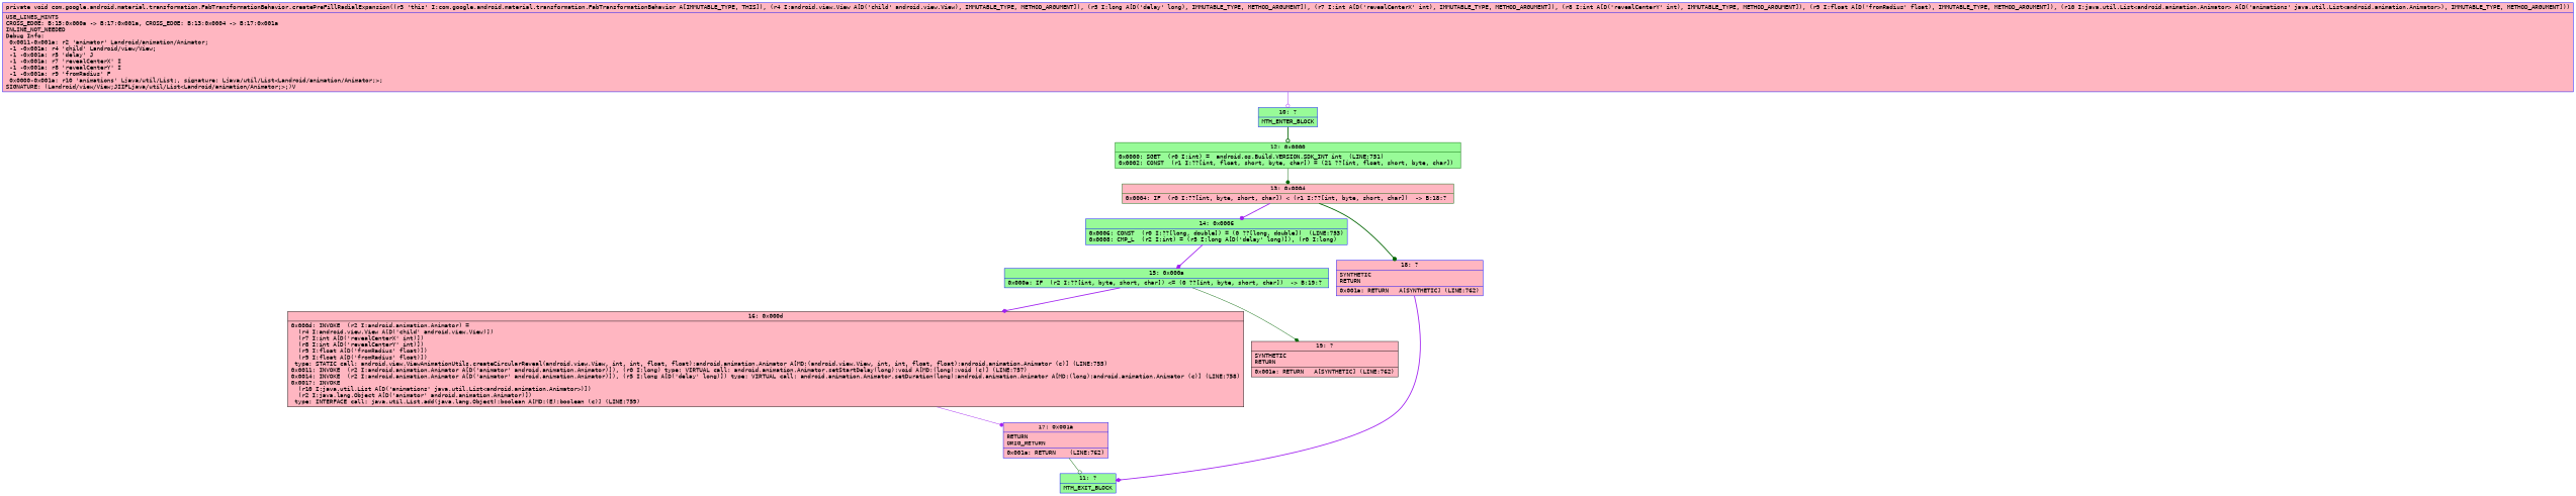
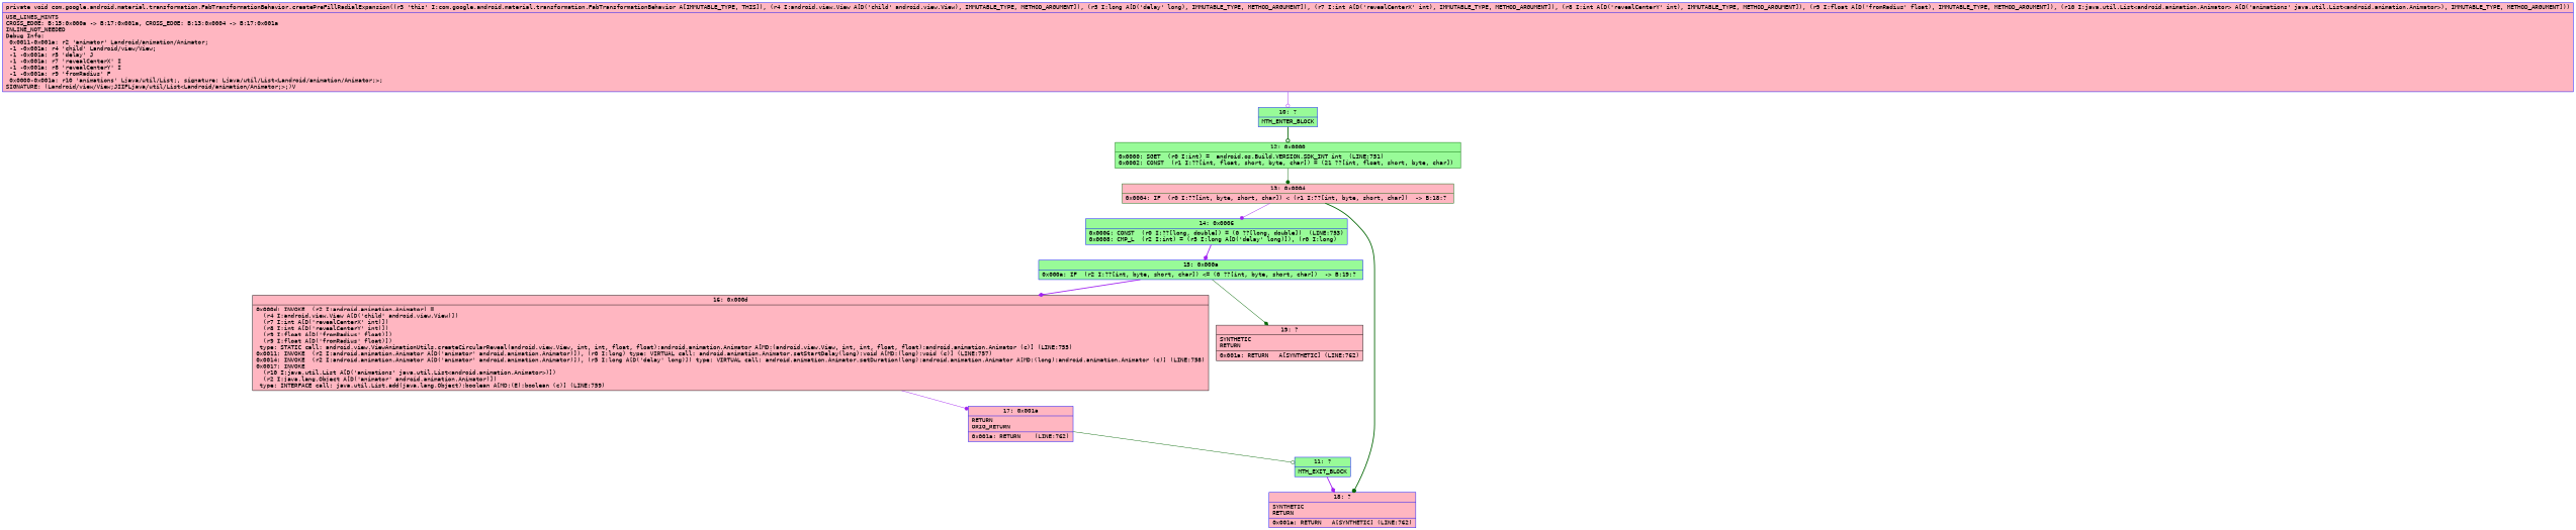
  digraph {
    fontname="DejaVu Sans Mono"
    node [color=blue fillcolor=lightpink fontname="DejaVu Sans Mono" shape=record style=filled]
    edge [arrowhead=dot color=purple fontname="DejaVu Sans Mono" style=solid]
    n1 [fillcolor=palegreen label="{10\:\ ?|MTH_ENTER_BLOCK\l}"]
    n2 [color=darkgreen fillcolor=palegreen label="{12\:\ 0x0000|0x0000: SGET  (r0 I:int) =  android.os.Build.VERSION.SDK_INT int  (LINE:751)\l0x0002: CONST  (r1 I:??[int, float, short, byte, char]) = (21 ??[int, float, short, byte, char]) \l}"]
    n3 [color=darkgreen label="{13\:\ 0x0004|0x0004: IF  (r0 I:??[int, byte, short, char]) \< (r1 I:??[int, byte, short, char])  \-\> B:18:? \l}"]
    n4 [fillcolor=palegreen label="{14\:\ 0x0006|0x0006: CONST  (r0 I:??[long, double]) = (0 ??[long, double])  (LINE:753)\l0x0008: CMP_L  (r2 I:int) = (r5 I:long A[D('delay' long)]), (r0 I:long) \l}"]
    n5 [label="{18\:\ ?|SYNTHETIC\lRETURN\l|0x001a: RETURN   A[SYNTHETIC] (LINE:762)\l}"]
    n6 [fillcolor=palegreen label="{15\:\ 0x000a|0x000a: IF  (r2 I:??[int, byte, short, char]) \<= (0 ??[int, byte, short, char])  \-\> B:19:? \l}"]
    n7 [fillcolor=palegreen label="{11\:\ ?|MTH_EXIT_BLOCK\l}"]
    n8 [color=black label="{16\:\ 0x000d|0x000d: INVOKE  (r2 I:android.animation.Animator) = \l  (r4 I:android.view.View A[D('child' android.view.View)])\l  (r7 I:int A[D('revealCenterX' int)])\l  (r8 I:int A[D('revealCenterY' int)])\l  (r9 I:float A[D('fromRadius' float)])\l  (r9 I:float A[D('fromRadius' float)])\l type: STATIC call: android.view.ViewAnimationUtils.createCircularReveal(android.view.View, int, int, float, float):android.animation.Animator A[MD:(android.view.View, int, int, float, float):android.animation.Animator (c)] (LINE:755)\l0x0011: INVOKE  (r2 I:android.animation.Animator A[D('animator' android.animation.Animator)]), (r0 I:long) type: VIRTUAL call: android.animation.Animator.setStartDelay(long):void A[MD:(long):void (c)] (LINE:757)\l0x0014: INVOKE  (r2 I:android.animation.Animator A[D('animator' android.animation.Animator)]), (r5 I:long A[D('delay' long)]) type: VIRTUAL call: android.animation.Animator.setDuration(long):android.animation.Animator A[MD:(long):android.animation.Animator (c)] (LINE:758)\l0x0017: INVOKE  \l  (r10 I:java.util.List A[D('animations' java.util.List\<android.animation.Animator\>)])\l  (r2 I:java.lang.Object A[D('animator' android.animation.Animator)])\l type: INTERFACE call: java.util.List.add(java.lang.Object):boolean A[MD:(E):boolean (c)] (LINE:759)\l}"]
    n9 [color=black label="{19\:\ ?|SYNTHETIC\lRETURN\l|0x001a: RETURN   A[SYNTHETIC] (LINE:762)\l}"]
    n10 [label="{17\:\ 0x001a|RETURN\lORIG_RETURN\l|0x001a: RETURN    (LINE:762)\l}"]
    n11 [label="{private void com.google.android.material.transformation.FabTransformationBehavior.createPreFillRadialExpansion((r3 'this' I:com.google.android.material.transformation.FabTransformationBehavior A[IMMUTABLE_TYPE, THIS]), (r4 I:android.view.View A[D('child' android.view.View), IMMUTABLE_TYPE, METHOD_ARGUMENT]), (r5 I:long A[D('delay' long), IMMUTABLE_TYPE, METHOD_ARGUMENT]), (r7 I:int A[D('revealCenterX' int), IMMUTABLE_TYPE, METHOD_ARGUMENT]), (r8 I:int A[D('revealCenterY' int), IMMUTABLE_TYPE, METHOD_ARGUMENT]), (r9 I:float A[D('fromRadius' float), IMMUTABLE_TYPE, METHOD_ARGUMENT]), (r10 I:java.util.List\<android.animation.Animator\> A[D('animations' java.util.List\<android.animation.Animator\>), IMMUTABLE_TYPE, METHOD_ARGUMENT]))  | USE_LINES_HINTS\lCROSS_EDGE: B:15:0x000a \-\> B:17:0x001a, CROSS_EDGE: B:13:0x0004 \-\> B:17:0x001a\lINLINE_NOT_NEEDED\lDebug Info:\l  0x0011\-0x001a: r2 'animator' Landroid\/animation\/Animator;\l  \-1 \-0x001a: r4 'child' Landroid\/view\/View;\l  \-1 \-0x001a: r5 'delay' J\l  \-1 \-0x001a: r7 'revealCenterX' I\l  \-1 \-0x001a: r8 'revealCenterY' I\l  \-1 \-0x001a: r9 'fromRadius' F\l  0x0000\-0x001a: r10 'animations' Ljava\/util\/List;, signature: Ljava\/util\/List\<Landroid\/animation\/Animator;\>;\lSIGNATURE: (Landroid\/view\/View;JIIFLjava\/util\/List\<Landroid\/animation\/Animator;\>;)V\l}"]
    n1 -> n2 [arrowhead=odot color=darkgreen style=bold]
    n2 -> n3 [color=darkgreen]
-   n3 -> n4 [style=bold]
+   n3 -> n4
    n3 -> n5 [color=darkgreen style=bold]
    n4 -> n6 [arrowhead=diamond style=bold]
-   n5 -> n7 [arrowhead=diamond style=bold]
+   n7 -> n5 [arrowhead=diamond style=bold]
    n6 -> n8 [arrowhead=diamond style=bold]
    n6 -> n9 [arrowhead=diamond color=darkgreen]
    n8 -> n10
    n10 -> n7 [arrowhead=odot color=darkgreen]
    n11 -> n1 [arrowhead=odot]
  }
